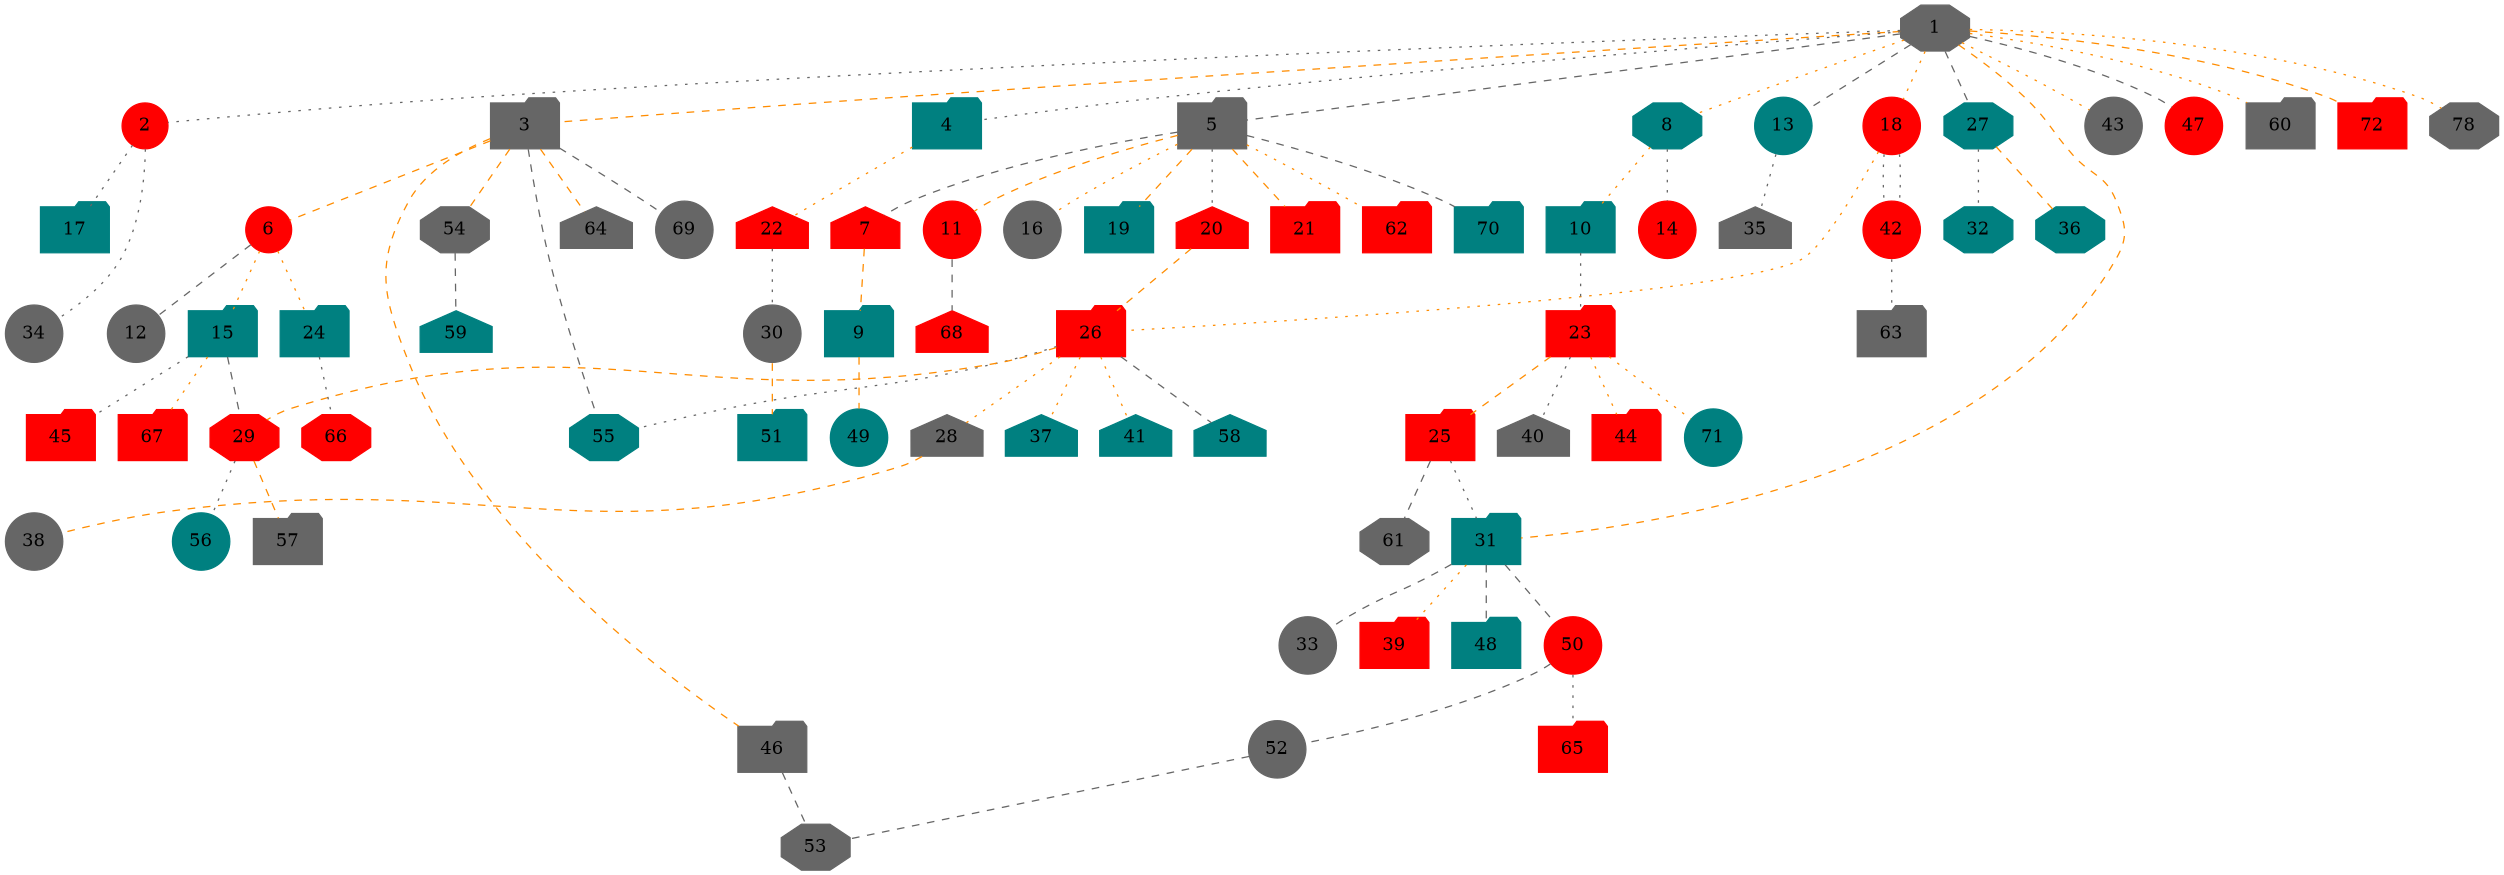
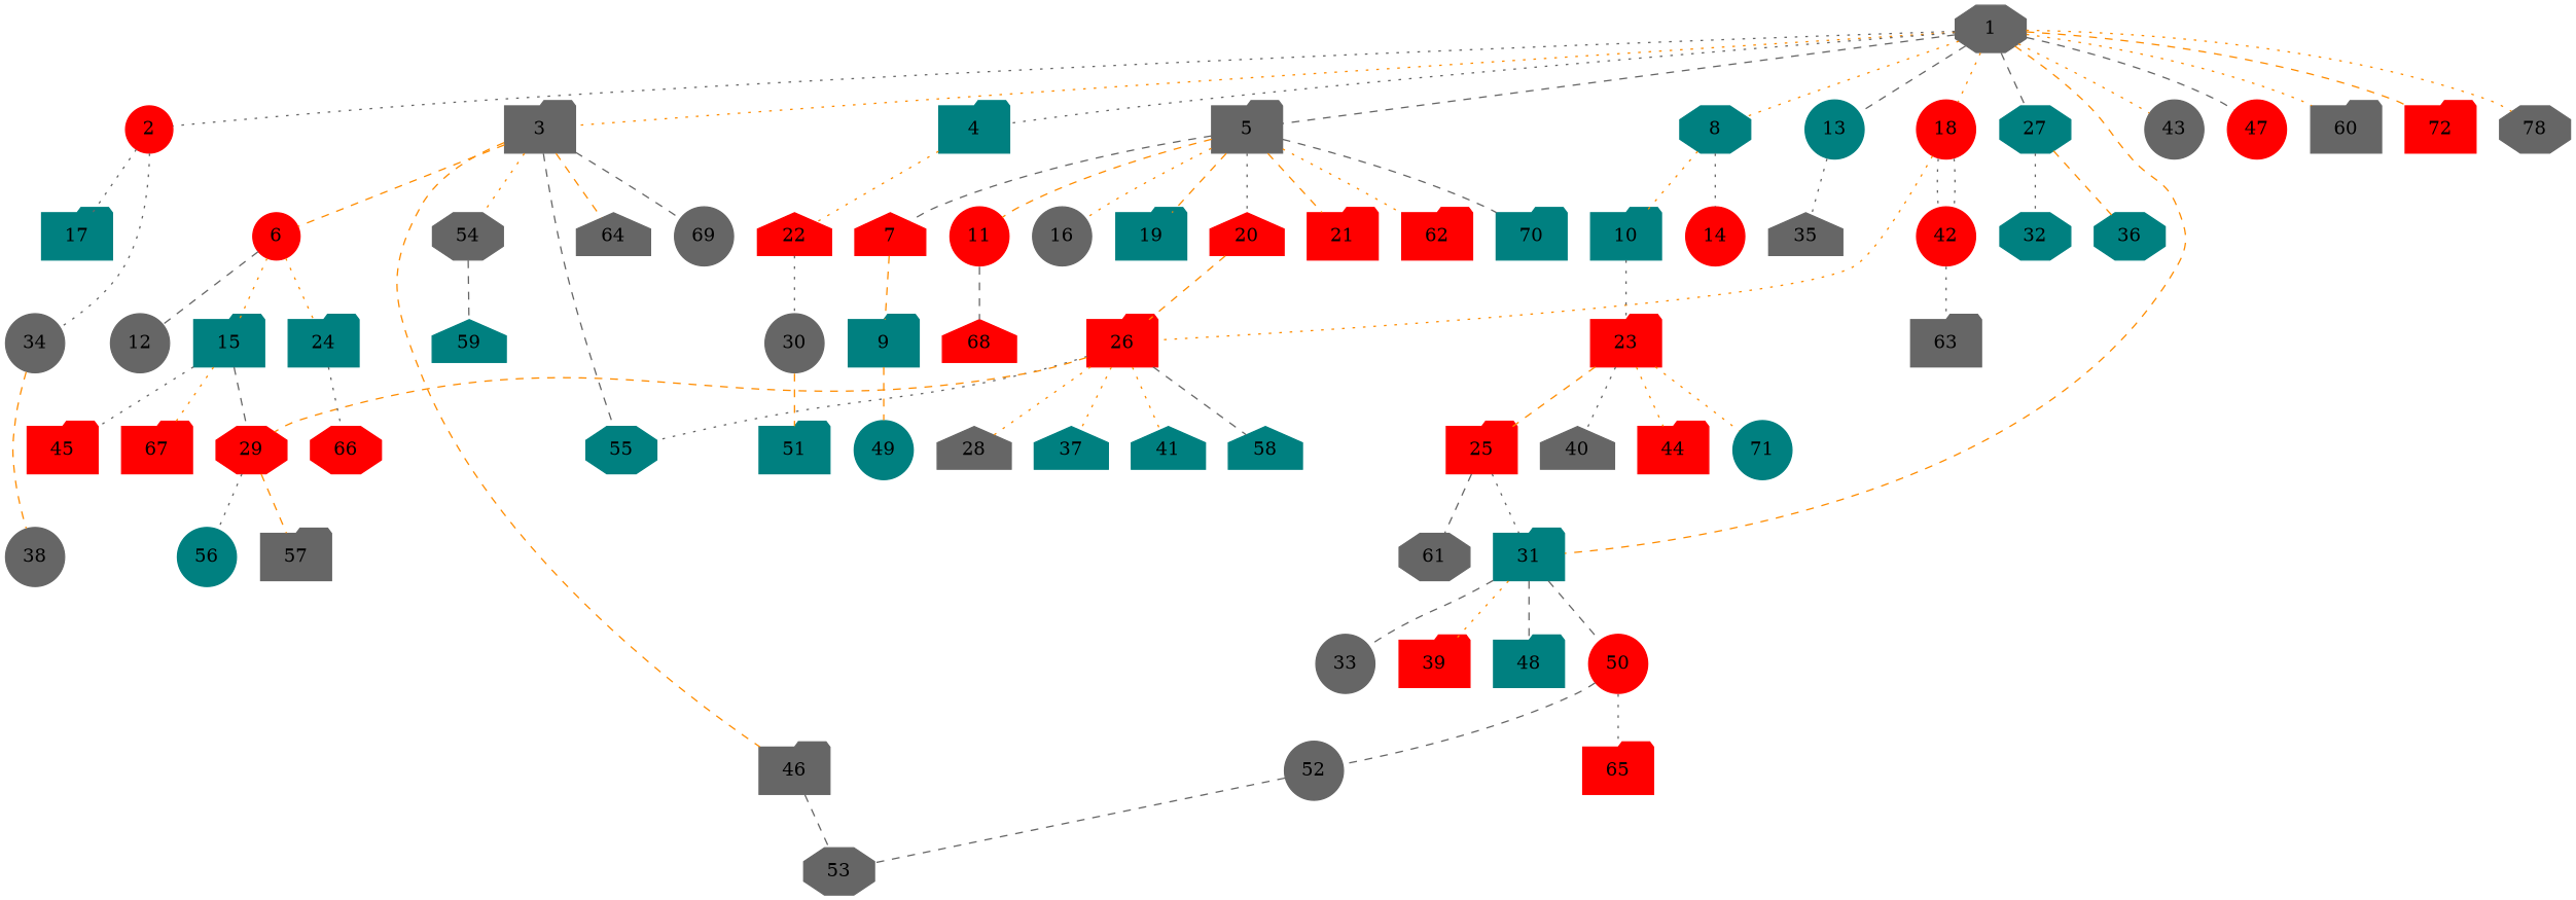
  graph {
    node [color=red shape=folder style=filled]
    edge [color=gray40 style=dotted]
    1 [color=gray40 shape=octagon]
    2 [shape=circle]
    3 [color=gray40]
    4 [color=teal]
    5 [color=gray40]
    8 [color=teal shape=octagon]
    13 [color=teal shape=circle]
    18 [shape=circle]
    27 [color=teal shape=octagon]
    31 [color=teal]
    43 [color=gray40 shape=circle]
    47 [shape=circle]
    60 [color=gray40]
    72
    n15 [color=gray40 label=78 shape=octagon]
    17 [color=teal]
    34 [color=gray40 shape=circle]
    6 [shape=circle]
    46 [color=gray40]
    54 [color=gray40 shape=octagon]
    55 [color=teal shape=octagon]
    64 [color=gray40 shape=house]
    69 [color=gray40 shape=circle]
    22 [shape=house]
    7 [shape=house]
    11 [shape=circle]
    16 [color=gray40 shape=circle]
    19 [color=teal]
    20 [shape=house]
    21
    62
    70 [color=teal]
    10 [color=teal]
    14 [shape=circle]
    35 [color=gray40 shape=house]
    26
    42 [shape=circle]
    32 [color=teal shape=octagon]
    36 [color=teal shape=octagon]
    33 [color=gray40 shape=circle]
    39
    48 [color=teal]
    50 [shape=circle]
    38 [color=gray40 shape=circle]
    12 [color=gray40 shape=circle]
    15 [color=teal]
    24 [color=teal]
    53 [color=gray40 shape=octagon]
    59 [color=teal shape=house]
    30 [color=gray40 shape=circle]
    9 [color=teal]
    68 [shape=house]
    29 [shape=octagon]
    45
    67
    66 [shape=octagon]
    49 [color=teal shape=circle]
    23
    25
    40 [color=gray40 shape=house]
    44
    71 [color=teal shape=circle]
    56 [color=teal shape=circle]
    57 [color=gray40]
    28 [color=gray40 shape=house]
    37 [color=teal shape=house]
    41 [color=teal shape=house]
    58 [color=teal shape=house]
    63 [color=gray40]
    51 [color=teal]
    61 [color=gray40 shape=octagon]
    52 [color=gray40 shape=circle]
    65
    1 -- 2
-   1 -- 3 [color=darkorange style=dashed]
+   1 -- 3 [color=darkorange]
    1 -- 4
    1 -- 5 [style=dashed]
    1 -- 8 [color=darkorange]
    1 -- 13 [style=dashed]
    1 -- 18 [color=darkorange]
    1 -- 27 [style=dashed]
    1 -- 31 [color=darkorange style=dashed]
    1 -- 43 [color=darkorange]
    1 -- 47 [style=dashed]
    1 -- 60 [color=darkorange]
    1 -- 72 [color=darkorange style=dashed]
    1 -- n15 [color=darkorange]
    2 -- 17
    2 -- 34
    3 -- 6 [color=darkorange style=dashed]
    3 -- 46 [color=darkorange style=dashed]
-   3 -- 54 [color=darkorange style=dashed]
+   3 -- 54 [color=darkorange]
    3 -- 55 [style=dashed]
    3 -- 64 [color=darkorange style=dashed]
    3 -- 69 [style=dashed]
    4 -- 22 [color=darkorange]
    5 -- 7 [style=dashed]
    5 -- 11 [color=darkorange style=dashed]
    5 -- 16 [color=darkorange]
    5 -- 19 [color=darkorange style=dashed]
    5 -- 20
    5 -- 21 [color=darkorange style=dashed]
    5 -- 62 [color=darkorange]
    5 -- 70 [style=dashed]
    8 -- 10 [color=darkorange]
    8 -- 14
    13 -- 35
    18 -- 26 [color=darkorange]
    18 -- 42
    18 -- 42
    27 -- 32
    27 -- 36 [color=darkorange style=dashed]
    31 -- 33 [style=dashed]
    31 -- 39 [color=darkorange]
    31 -- 48 [style=dashed]
    31 -- 50 [style=dashed]
-   28 -- 38 [color=darkorange style=dashed]
+   34 -- 38 [color=darkorange style=dashed]
    6 -- 12 [style=dashed]
    6 -- 15 [color=darkorange]
    6 -- 24 [color=darkorange]
    46 -- 53 [style=dashed]
    54 -- 59 [style=dashed]
    22 -- 30
    7 -- 9 [color=darkorange style=dashed]
    11 -- 68 [style=dashed]
    20 -- 26 [color=darkorange style=dashed]
    10 -- 23
    26 -- 55
    26 -- 29 [color=darkorange style=dashed]
    26 -- 28 [color=darkorange]
    26 -- 37 [color=darkorange]
    26 -- 41 [color=darkorange]
    26 -- 58 [style=dashed]
    42 -- 63
    50 -- 52 [style=dashed]
    50 -- 65
    15 -- 29 [style=dashed]
    15 -- 45
    15 -- 67 [color=darkorange]
    24 -- 66
    30 -- 51 [color=darkorange style=dashed]
    9 -- 49 [color=darkorange style=dashed]
    29 -- 56
    29 -- 57 [color=darkorange style=dashed]
    23 -- 25 [color=darkorange style=dashed]
    23 -- 40
    23 -- 44 [color=darkorange]
    23 -- 71 [color=darkorange]
    25 -- 31
    25 -- 61 [style=dashed]
    52 -- 53 [style=dashed]
  }
